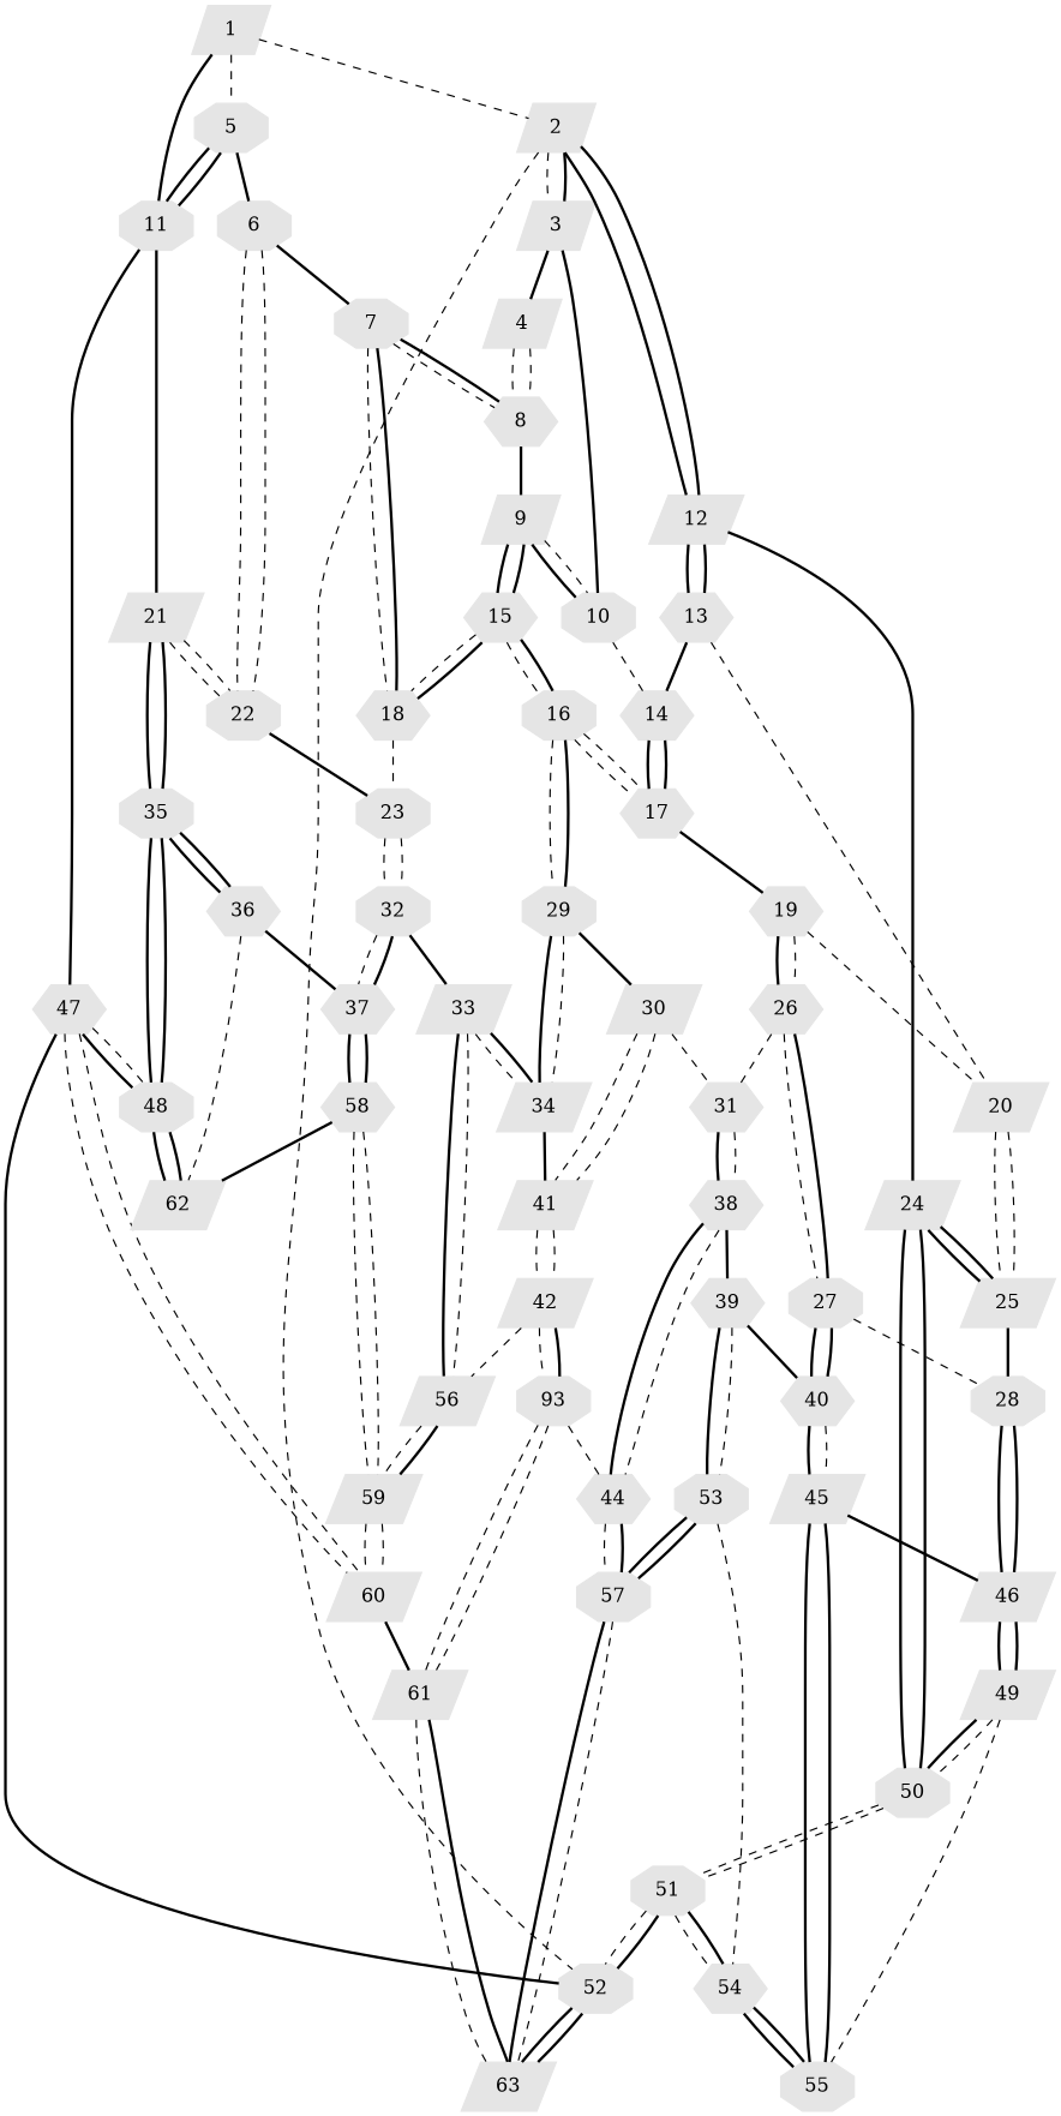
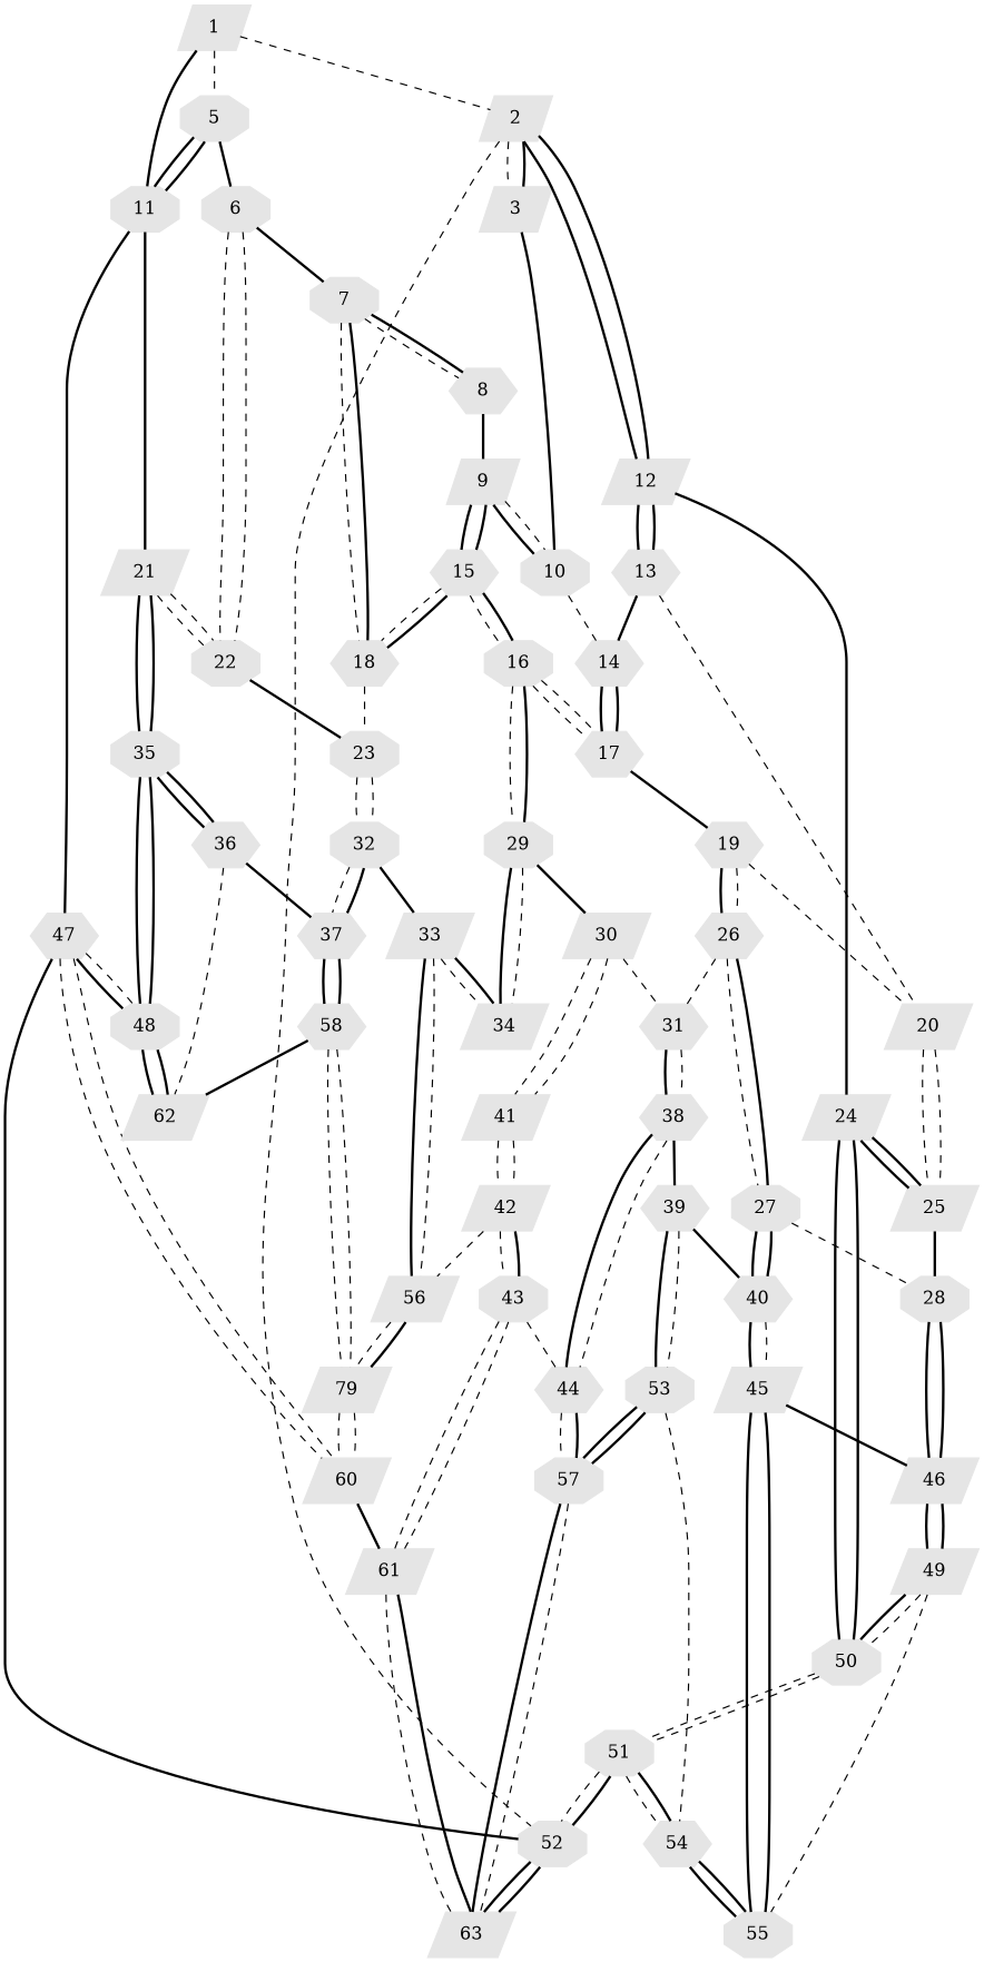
  graph {
    node [color=gray90 shape=parallelogram style=filled]
    edge [style=bold]
    1
    2
    5 [shape=octagon]
    11 [shape=octagon]
    3
    12
    52 [shape=octagon]
    6 [shape=octagon]
    21
    47 [shape=hexagon]
-   4
    10 [shape=octagon]
    13 [shape=hexagon]
    24
    63
    8 [shape=hexagon]
    14 [shape=hexagon]
    9
    7 [shape=octagon]
    22 [shape=octagon]
    18 [shape=hexagon]
    23 [shape=octagon]
    15 [shape=hexagon]
    16 [shape=octagon]
    17 [shape=hexagon]
    35 [shape=octagon]
    48 [shape=octagon]
    60
    20
    25
    50 [shape=octagon]
    19 [shape=hexagon]
    29 [shape=octagon]
    30
    34
    26 [shape=hexagon]
    32 [shape=octagon]
    27 [shape=octagon]
    31 [shape=hexagon]
    28 [shape=octagon]
    36 [shape=hexagon]
    33
    37 [shape=hexagon]
    51 [shape=octagon]
    46
    40 [shape=hexagon]
    38 [shape=hexagon]
    45
    49
    41
    42
    39 [shape=hexagon]
    44 [shape=hexagon]
    56
    58 [shape=hexagon]
-   59
+   59 [label=79]
    62
    53 [shape=octagon]
    57 [shape=octagon]
    54 [shape=hexagon]
    55 [shape=octagon]
-   43 [shape=octagon label=93]
+   43 [shape=octagon]
    61
    1 -- 2 [style=dashed]
    1 -- 5 [style=dashed]
    1 -- 11
    2 -- 3 [style=dashed]
    2 -- 3
    2 -- 12
    2 -- 12
    2 -- 52 [style=dashed]
    5 -- 11
    5 -- 11
    5 -- 6
    11 -- 21
    11 -- 47
-   3 -- 4
    3 -- 10
    12 -- 13
    12 -- 13
    12 -- 24
    52 -- 63
    52 -- 63
    6 -- 7
    6 -- 22 [style=dashed]
    6 -- 22 [style=dashed]
    21 -- 22 [style=dashed]
    21 -- 22 [style=dashed]
    21 -- 35
    21 -- 35
    47 -- 52
    47 -- 48
    47 -- 48 [style=dashed]
    47 -- 60 [style=dashed]
    47 -- 60 [style=dashed]
-   4 -- 8 [style=dashed]
-   4 -- 8 [style=dashed]
    10 -- 14 [style=dashed]
    13 -- 14
    13 -- 20 [style=dashed]
    24 -- 25
    24 -- 25
    24 -- 50
    24 -- 50
    8 -- 9
    14 -- 17
    14 -- 17
    9 -- 10
    9 -- 10 [style=dashed]
    9 -- 15
    9 -- 15
    7 -- 8 [style=dashed]
    7 -- 8
    7 -- 18 [style=dashed]
    7 -- 18
    22 -- 23
    18 -- 23 [style=dashed]
    23 -- 32 [style=dashed]
    23 -- 32 [style=dashed]
    15 -- 18 [style=dashed]
    15 -- 18
    15 -- 16 [style=dashed]
    15 -- 16
    16 -- 17 [style=dashed]
    16 -- 17 [style=dashed]
    16 -- 29 [style=dashed]
    16 -- 29
    17 -- 19
    35 -- 48
    35 -- 48
    35 -- 36
    35 -- 36
    48 -- 62
    48 -- 62
    60 -- 61
    20 -- 25 [style=dashed]
    20 -- 25 [style=dashed]
    25 -- 28
    50 -- 51 [style=dashed]
    50 -- 51 [style=dashed]
    19 -- 20 [style=dashed]
    19 -- 26
    19 -- 26 [style=dashed]
    29 -- 30
    29 -- 34
    29 -- 34 [style=dashed]
    30 -- 31 [style=dashed]
    30 -- 41 [style=dashed]
    30 -- 41 [style=dashed]
-   34 -- 41
    26 -- 27 [style=dashed]
    26 -- 27
    26 -- 31 [style=dashed]
    32 -- 33
    32 -- 37 [style=dashed]
    32 -- 37
    27 -- 28 [style=dashed]
    27 -- 40
    27 -- 40
    31 -- 38
    31 -- 38 [style=dashed]
    28 -- 46
    28 -- 46
    36 -- 37
    36 -- 62 [style=dashed]
    33 -- 34 [style=dashed]
    33 -- 34
    33 -- 56
    33 -- 56 [style=dashed]
    37 -- 58
    37 -- 58
    51 -- 52 [style=dashed]
    51 -- 52
    51 -- 54 [style=dashed]
    51 -- 54
    46 -- 49
    46 -- 49
    40 -- 45
    40 -- 45 [style=dashed]
    38 -- 39
    38 -- 44
    38 -- 44 [style=dashed]
    45 -- 46
    45 -- 55
    45 -- 55
    49 -- 50
    49 -- 50 [style=dashed]
    49 -- 55 [style=dashed]
    41 -- 42 [style=dashed]
    41 -- 42 [style=dashed]
    42 -- 56 [style=dashed]
    42 -- 43 [style=dashed]
    42 -- 43
    39 -- 40
    39 -- 53
    39 -- 53 [style=dashed]
    44 -- 57 [style=dashed]
    44 -- 57
    56 -- 59 [style=dashed]
    56 -- 59
    58 -- 59 [style=dashed]
    58 -- 59 [style=dashed]
    58 -- 62
    59 -- 60 [style=dashed]
    59 -- 60 [style=dashed]
    53 -- 57
    53 -- 57
    53 -- 54 [style=dashed]
    57 -- 63
    57 -- 63 [style=dashed]
    54 -- 55
    54 -- 55
    43 -- 44 [style=dashed]
    43 -- 61 [style=dashed]
    43 -- 61 [style=dashed]
    61 -- 63 [style=dashed]
    61 -- 63
  }
